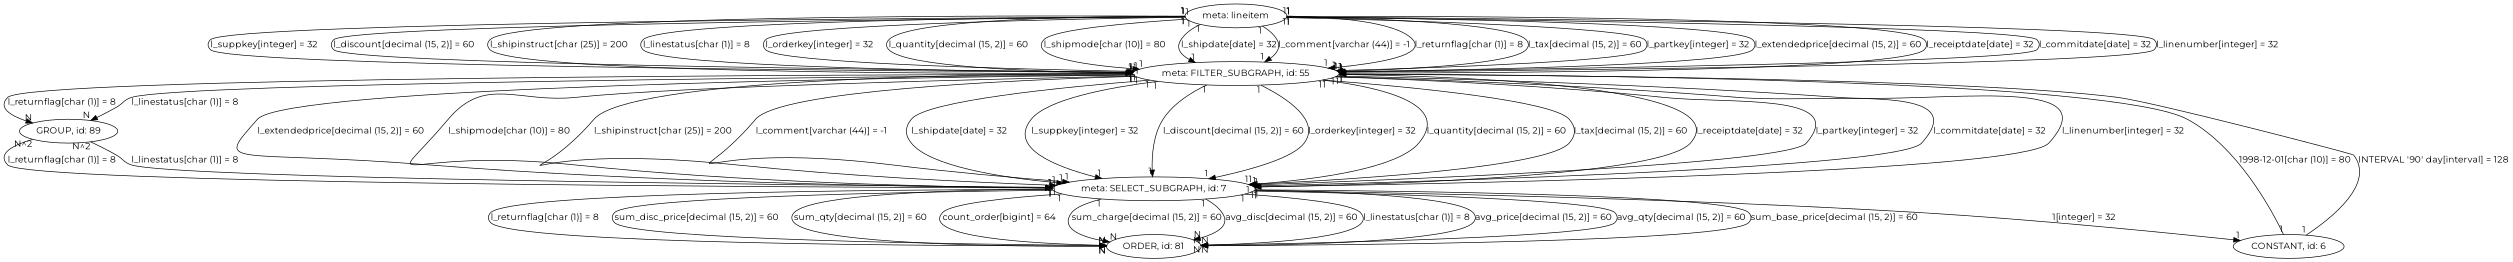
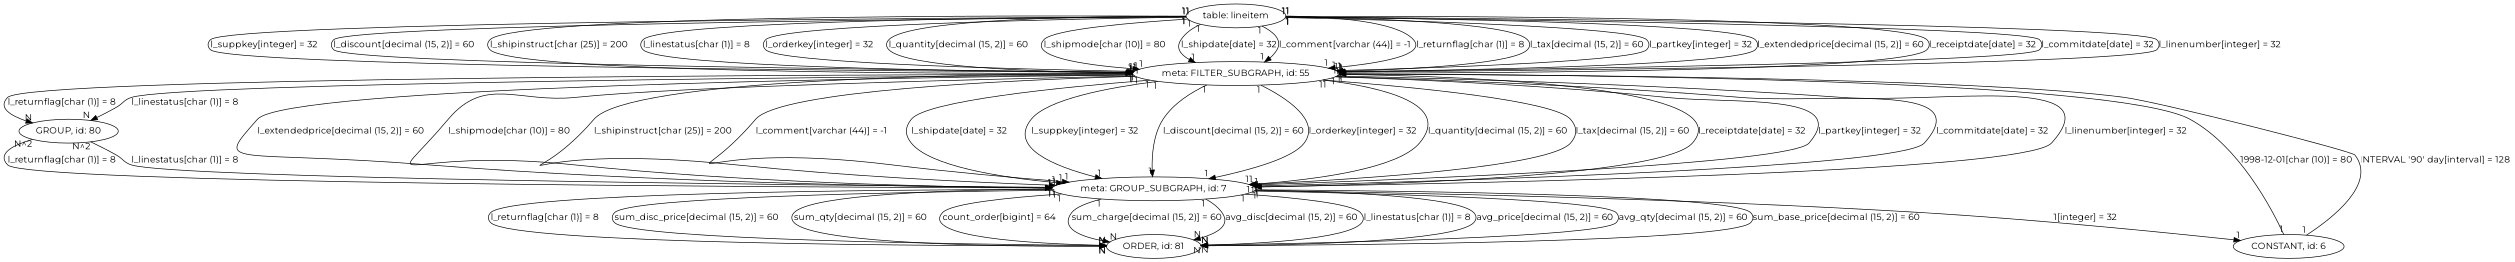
  digraph {
    fontname=Montserrat
    node [fontname=Montserrat]
    edge [fontname=Montserrat headlabel=1 taillabel=1]
    "meta: FILTER_SUBGRAPH, id: 55"
-   "GROUP, id: 80" [label="GROUP, id: 89"]
-   "meta: SELECT_SUBGRAPH, id: 7"
+   "GROUP, id: 80"
+   "meta: SELECT_SUBGRAPH, id: 7" [label="meta: GROUP_SUBGRAPH, id: 7"]
    "ORDER, id: 81"
    "CONSTANT, id: 6"
-   "table: lineitem" [label="meta: lineitem"]
+   "table: lineitem"
    "meta: FILTER_SUBGRAPH, id: 55" -> "GROUP, id: 80" [headlabel=N label="l_returnflag[char (1)] = 8"]
    "meta: FILTER_SUBGRAPH, id: 55" -> "GROUP, id: 80" [headlabel=N label="l_linestatus[char (1)] = 8"]
    "meta: FILTER_SUBGRAPH, id: 55" -> "meta: SELECT_SUBGRAPH, id: 7" [label="l_extendedprice[decimal (15, 2)] = 60"]
    "meta: FILTER_SUBGRAPH, id: 55" -> "meta: SELECT_SUBGRAPH, id: 7" [label="l_shipmode[char (10)] = 80"]
    "meta: FILTER_SUBGRAPH, id: 55" -> "meta: SELECT_SUBGRAPH, id: 7" [label="l_shipinstruct[char (25)] = 200"]
    "meta: FILTER_SUBGRAPH, id: 55" -> "meta: SELECT_SUBGRAPH, id: 7" [label="l_comment[varchar (44)] = -1"]
    "meta: FILTER_SUBGRAPH, id: 55" -> "meta: SELECT_SUBGRAPH, id: 7" [label="l_shipdate[date] = 32"]
    "meta: FILTER_SUBGRAPH, id: 55" -> "meta: SELECT_SUBGRAPH, id: 7" [label="l_suppkey[integer] = 32"]
    "meta: FILTER_SUBGRAPH, id: 55" -> "meta: SELECT_SUBGRAPH, id: 7" [label="l_discount[decimal (15, 2)] = 60"]
    "meta: FILTER_SUBGRAPH, id: 55" -> "meta: SELECT_SUBGRAPH, id: 7" [label="l_orderkey[integer] = 32"]
    "meta: FILTER_SUBGRAPH, id: 55" -> "meta: SELECT_SUBGRAPH, id: 7" [label="l_quantity[decimal (15, 2)] = 60"]
    "meta: FILTER_SUBGRAPH, id: 55" -> "meta: SELECT_SUBGRAPH, id: 7" [label="l_tax[decimal (15, 2)] = 60"]
    "meta: FILTER_SUBGRAPH, id: 55" -> "meta: SELECT_SUBGRAPH, id: 7" [label="l_receiptdate[date] = 32"]
    "meta: FILTER_SUBGRAPH, id: 55" -> "meta: SELECT_SUBGRAPH, id: 7" [label="l_partkey[integer] = 32"]
    "meta: FILTER_SUBGRAPH, id: 55" -> "meta: SELECT_SUBGRAPH, id: 7" [label="l_commitdate[date] = 32"]
    "meta: FILTER_SUBGRAPH, id: 55" -> "meta: SELECT_SUBGRAPH, id: 7" [label="l_linenumber[integer] = 32"]
    "GROUP, id: 80" -> "meta: SELECT_SUBGRAPH, id: 7" [label="l_returnflag[char (1)] = 8" taillabel="N^2"]
    "GROUP, id: 80" -> "meta: SELECT_SUBGRAPH, id: 7" [label="l_linestatus[char (1)] = 8" taillabel="N^2"]
    "meta: SELECT_SUBGRAPH, id: 7" -> "ORDER, id: 81" [headlabel=N label="l_returnflag[char (1)] = 8"]
    "meta: SELECT_SUBGRAPH, id: 7" -> "ORDER, id: 81" [headlabel=N label="sum_disc_price[decimal (15, 2)] = 60"]
    "meta: SELECT_SUBGRAPH, id: 7" -> "ORDER, id: 81" [headlabel=N label="sum_qty[decimal (15, 2)] = 60"]
    "meta: SELECT_SUBGRAPH, id: 7" -> "ORDER, id: 81" [headlabel=N label="count_order[bigint] = 64"]
    "meta: SELECT_SUBGRAPH, id: 7" -> "ORDER, id: 81" [headlabel=N label="sum_charge[decimal (15, 2)] = 60"]
    "meta: SELECT_SUBGRAPH, id: 7" -> "ORDER, id: 81" [headlabel=N label="avg_disc[decimal (15, 2)] = 60"]
    "meta: SELECT_SUBGRAPH, id: 7" -> "ORDER, id: 81" [headlabel=N label="l_linestatus[char (1)] = 8"]
    "meta: SELECT_SUBGRAPH, id: 7" -> "ORDER, id: 81" [headlabel=N label="avg_price[decimal (15, 2)] = 60"]
    "meta: SELECT_SUBGRAPH, id: 7" -> "ORDER, id: 81" [headlabel=N label="avg_qty[decimal (15, 2)] = 60"]
    "meta: SELECT_SUBGRAPH, id: 7" -> "ORDER, id: 81" [headlabel=N label="sum_base_price[decimal (15, 2)] = 60"]
    "meta: SELECT_SUBGRAPH, id: 7" -> "CONSTANT, id: 6" [label="1[integer] = 32"]
    "CONSTANT, id: 6" -> "meta: FILTER_SUBGRAPH, id: 55" [label="1998-12-01[char (10)] = 80"]
    "CONSTANT, id: 6" -> "meta: FILTER_SUBGRAPH, id: 55" [label="INTERVAL '90' day[interval] = 128"]
    "table: lineitem" -> "meta: FILTER_SUBGRAPH, id: 55" [label="l_suppkey[integer] = 32"]
    "table: lineitem" -> "meta: FILTER_SUBGRAPH, id: 55" [label="l_discount[decimal (15, 2)] = 60"]
    "table: lineitem" -> "meta: FILTER_SUBGRAPH, id: 55" [label="l_shipinstruct[char (25)] = 200"]
    "table: lineitem" -> "meta: FILTER_SUBGRAPH, id: 55" [label="l_linestatus[char (1)] = 8"]
    "table: lineitem" -> "meta: FILTER_SUBGRAPH, id: 55" [label="l_orderkey[integer] = 32"]
    "table: lineitem" -> "meta: FILTER_SUBGRAPH, id: 55" [label="l_quantity[decimal (15, 2)] = 60"]
    "table: lineitem" -> "meta: FILTER_SUBGRAPH, id: 55" [label="l_shipmode[char (10)] = 80"]
    "table: lineitem" -> "meta: FILTER_SUBGRAPH, id: 55" [label="l_shipdate[date] = 32"]
    "table: lineitem" -> "meta: FILTER_SUBGRAPH, id: 55" [label="l_comment[varchar (44)] = -1"]
    "table: lineitem" -> "meta: FILTER_SUBGRAPH, id: 55" [label="l_returnflag[char (1)] = 8"]
    "table: lineitem" -> "meta: FILTER_SUBGRAPH, id: 55" [label="l_tax[decimal (15, 2)] = 60"]
    "table: lineitem" -> "meta: FILTER_SUBGRAPH, id: 55" [label="l_partkey[integer] = 32"]
    "table: lineitem" -> "meta: FILTER_SUBGRAPH, id: 55" [label="l_extendedprice[decimal (15, 2)] = 60"]
    "table: lineitem" -> "meta: FILTER_SUBGRAPH, id: 55" [label="l_receiptdate[date] = 32"]
    "table: lineitem" -> "meta: FILTER_SUBGRAPH, id: 55" [label="l_commitdate[date] = 32"]
    "table: lineitem" -> "meta: FILTER_SUBGRAPH, id: 55" [label="l_linenumber[integer] = 32"]
  }
